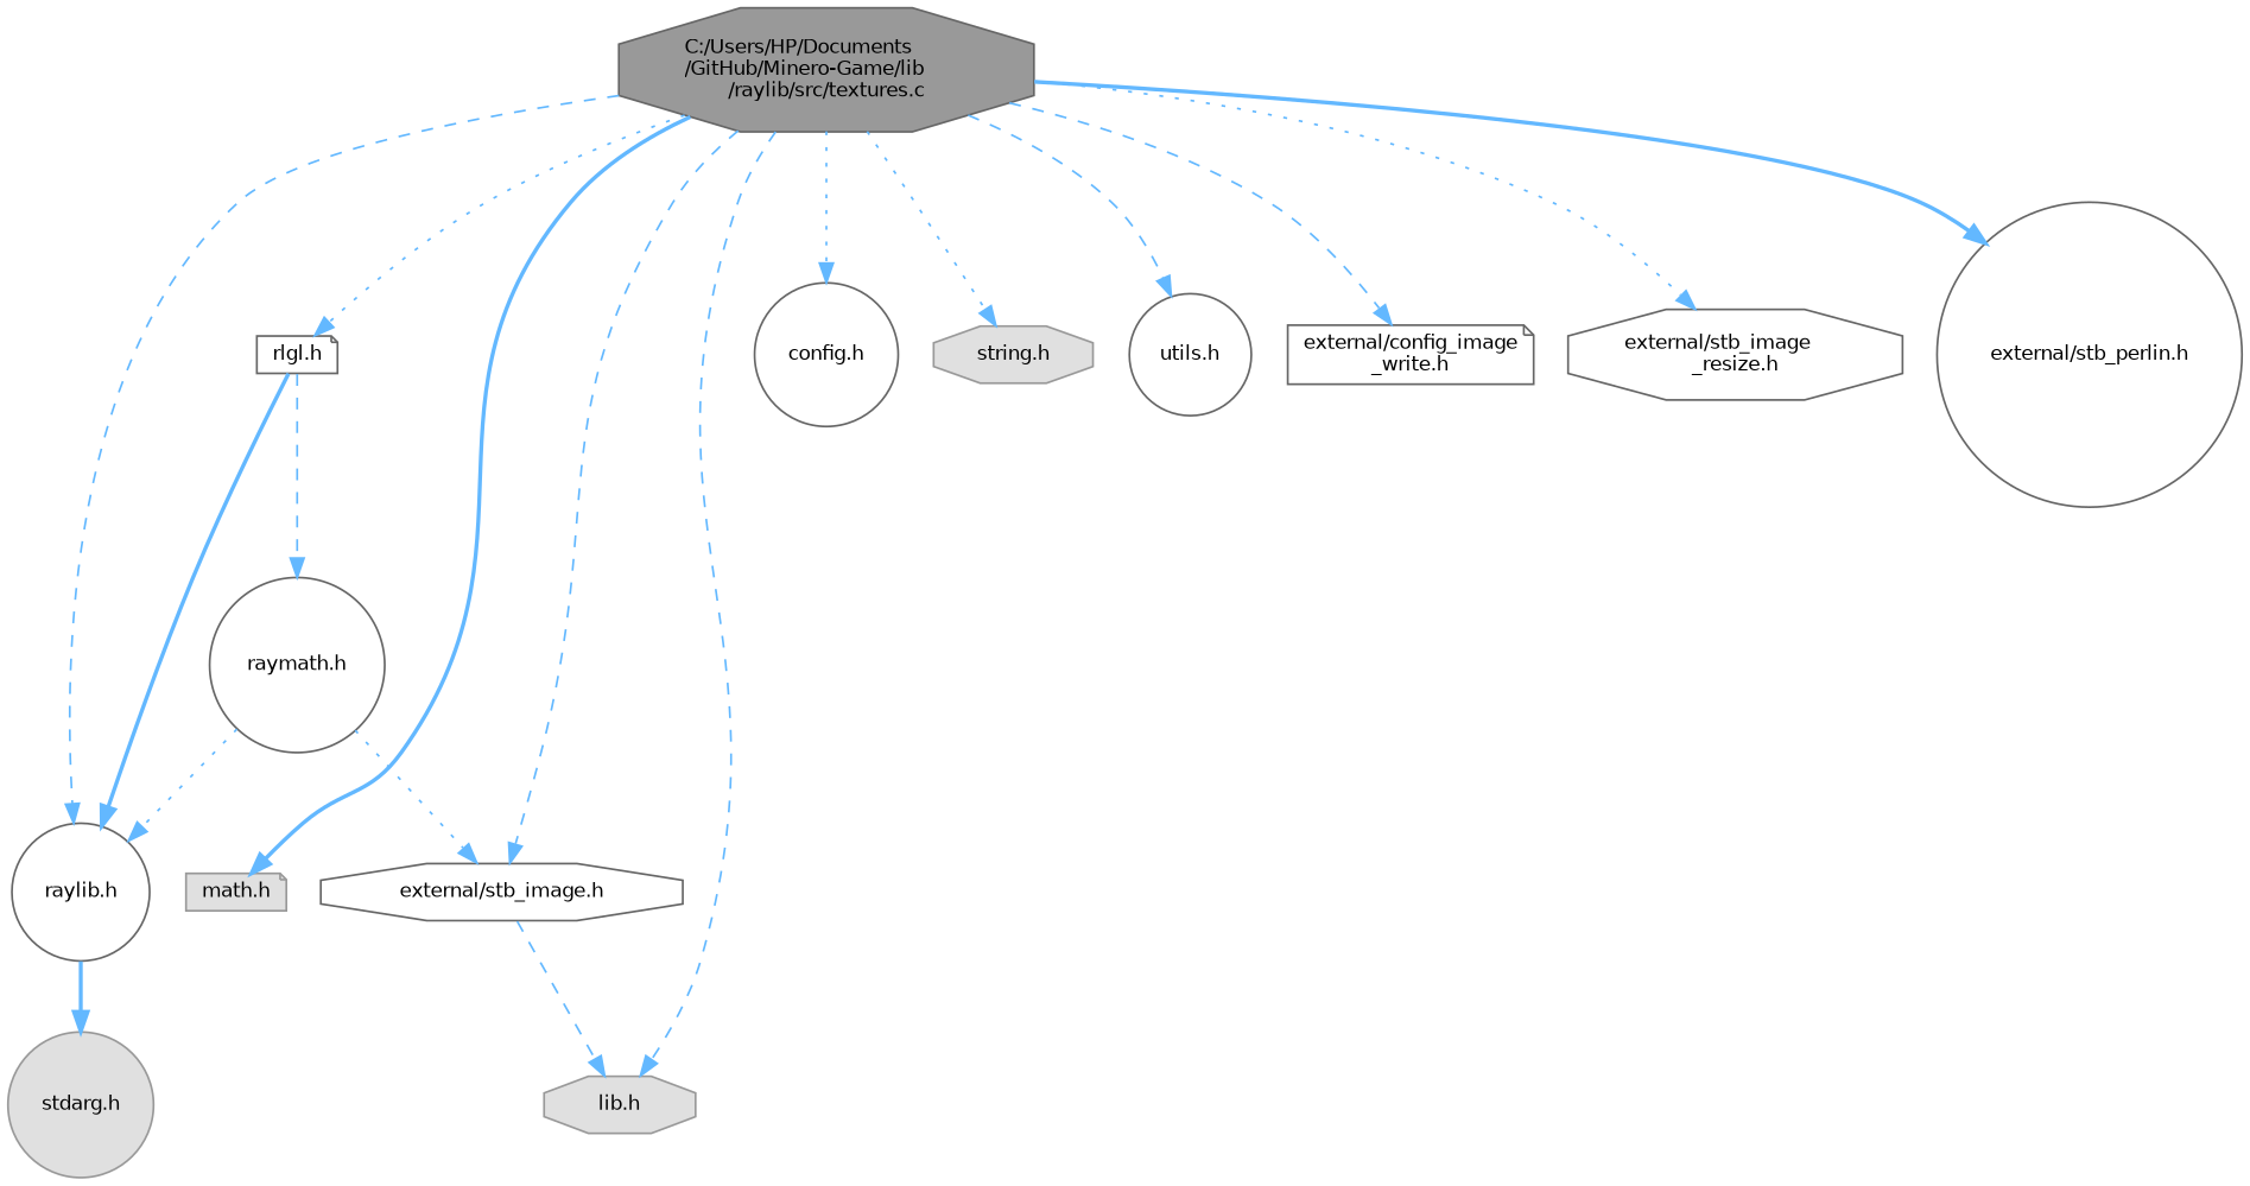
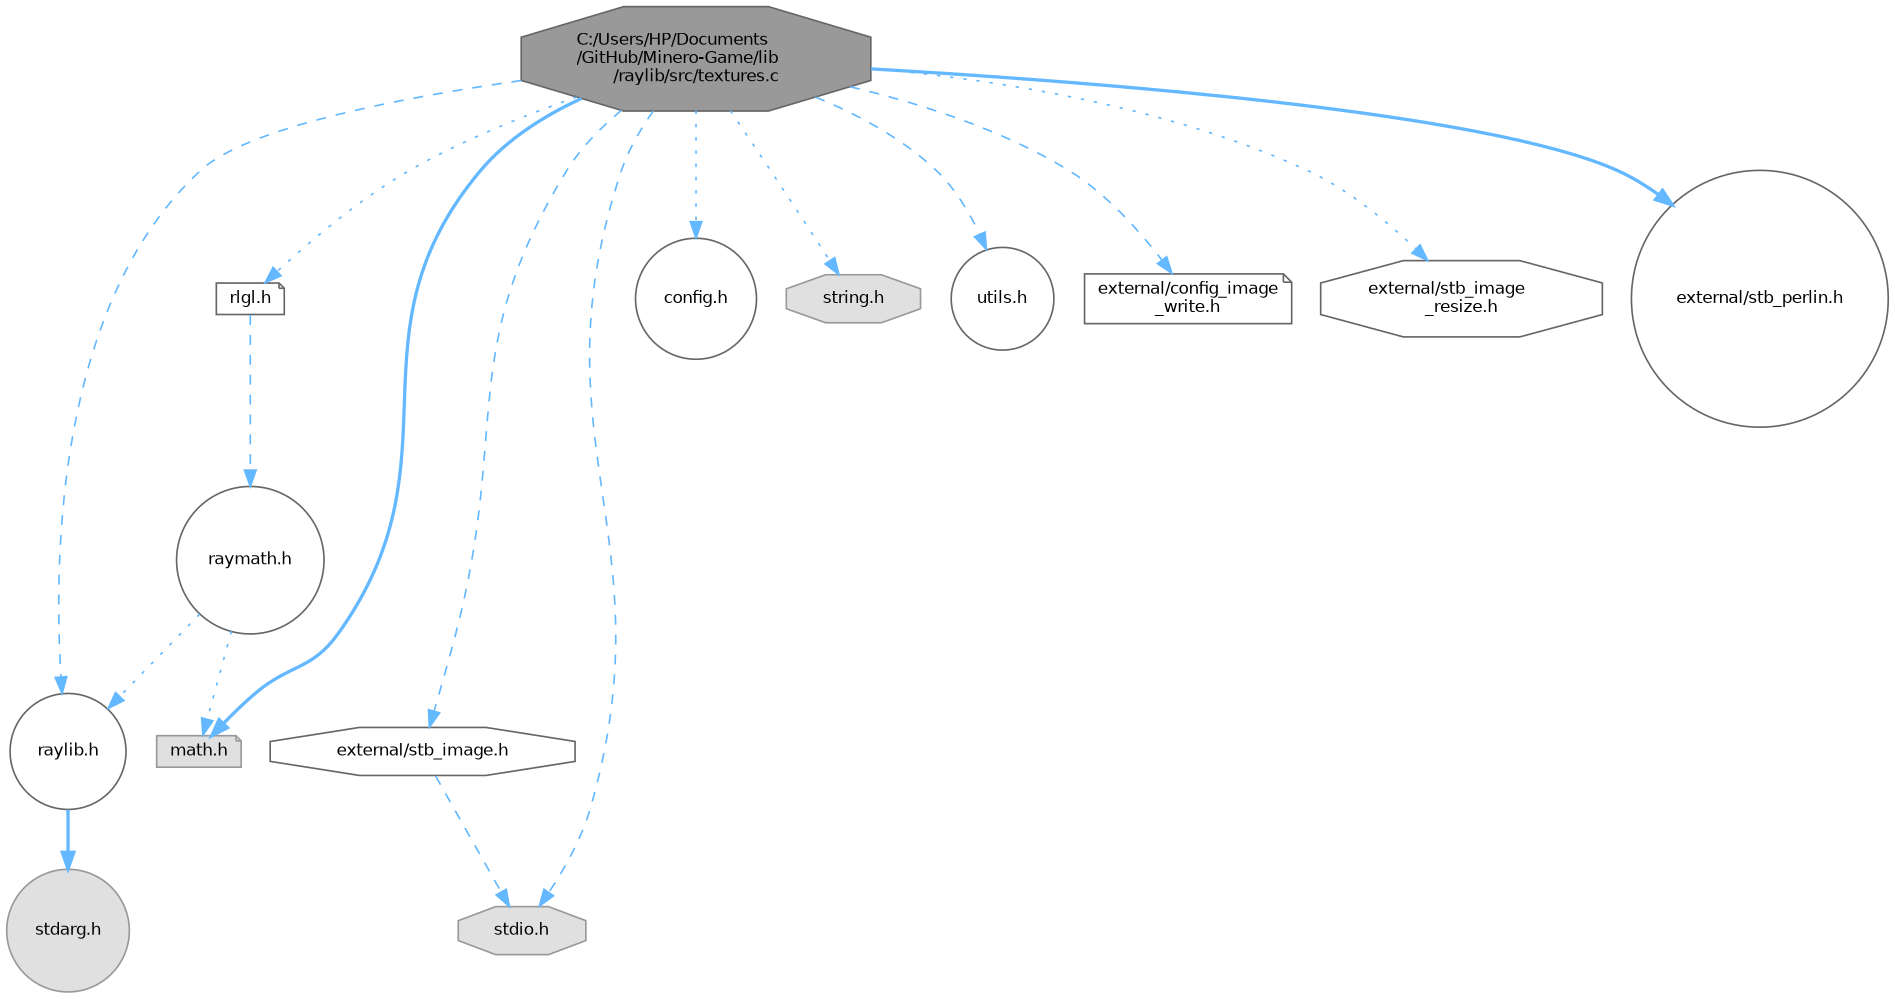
  digraph {
    node [color=grey40 fillcolor=white fontname=Helvetica fontsize=10 shape=circle style=filled]
    edge [color=steelblue1 fontname=Helvetica fontsize=10 labelfontname=Helvetica labelfontsize=10 style=dashed]
    n1 [color=gray40 fillcolor=grey60 fontcolor=black height=0.2 label="C:/Users/HP/Documents\l/GitHub/Minero-Game/lib\l/raylib/src/textures.c" shape=octagon width=0.4]
    n2 [height=0.2 label="raylib.h" width=0.4]
    n3 [height=0.2 label="config.h" width=0.4]
-   n4 [color=grey60 fillcolor="#E0E0E0" height=0.2 label="lib.h" shape=octagon width=0.4]
+   n4 [color=grey60 fillcolor="#E0E0E0" height=0.2 label="stdio.h" shape=octagon width=0.4]
    n5 [color=grey60 fillcolor="#E0E0E0" height=0.2 label="string.h" shape=octagon width=0.4]
    n6 [color=grey60 fillcolor="#E0E0E0" height=0.2 label="math.h" shape=note width=0.4]
    n7 [height=0.2 label="utils.h" width=0.4]
    n8 [height=0.2 label="rlgl.h" shape=note width=0.4]
    n9 [height=0.2 label="external/stb_image.h" shape=octagon width=0.4]
    n10 [height=0.2 label="external/config_image\l_write.h" shape=note width=0.4]
    n11 [height=0.2 label="external/stb_image\l_resize.h" shape=octagon width=0.4]
    n12 [height=0.2 label="external/stb_perlin.h" width=0.4]
    n13 [color=grey60 fillcolor="#E0E0E0" height=0.2 label="stdarg.h" width=0.4]
    n14 [height=0.2 label="raymath.h" width=0.4]
    n1 -> n2
    n1 -> n3 [style=dotted]
    n1 -> n4
    n1 -> n5 [style=dotted]
    n1 -> n6 [style=bold]
    n1 -> n7
    n1 -> n8 [style=dotted]
    n1 -> n9
    n1 -> n10
    n1 -> n11 [style=dotted]
    n1 -> n12 [style=bold]
    n2 -> n13 [style=bold]
-   n8 -> n2 [style=bold]
    n8 -> n14
    n9 -> n4
    n14 -> n2 [style=dotted]
-   n14 -> n9 [style=dotted]
+   n14 -> n6 [style=dotted]
  }
